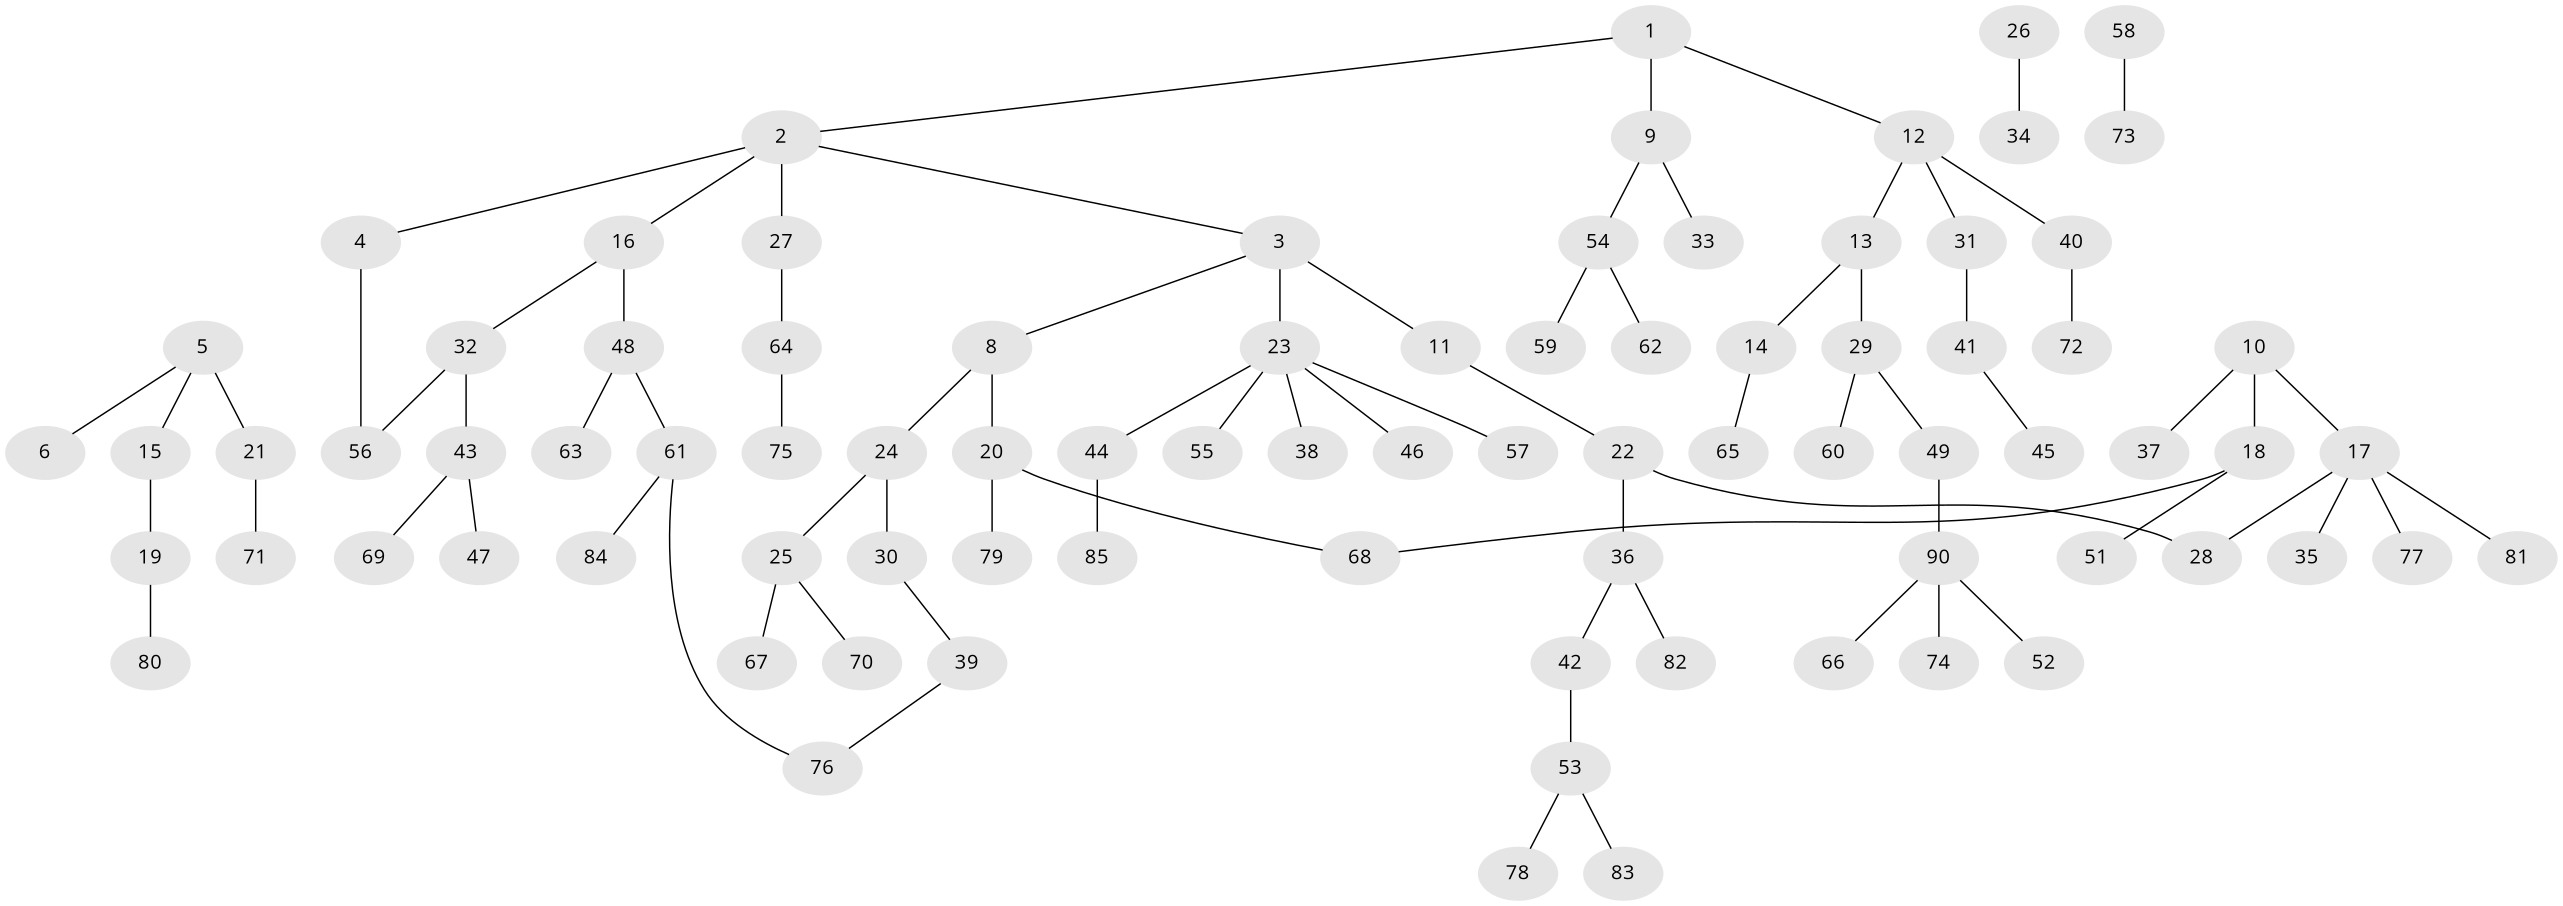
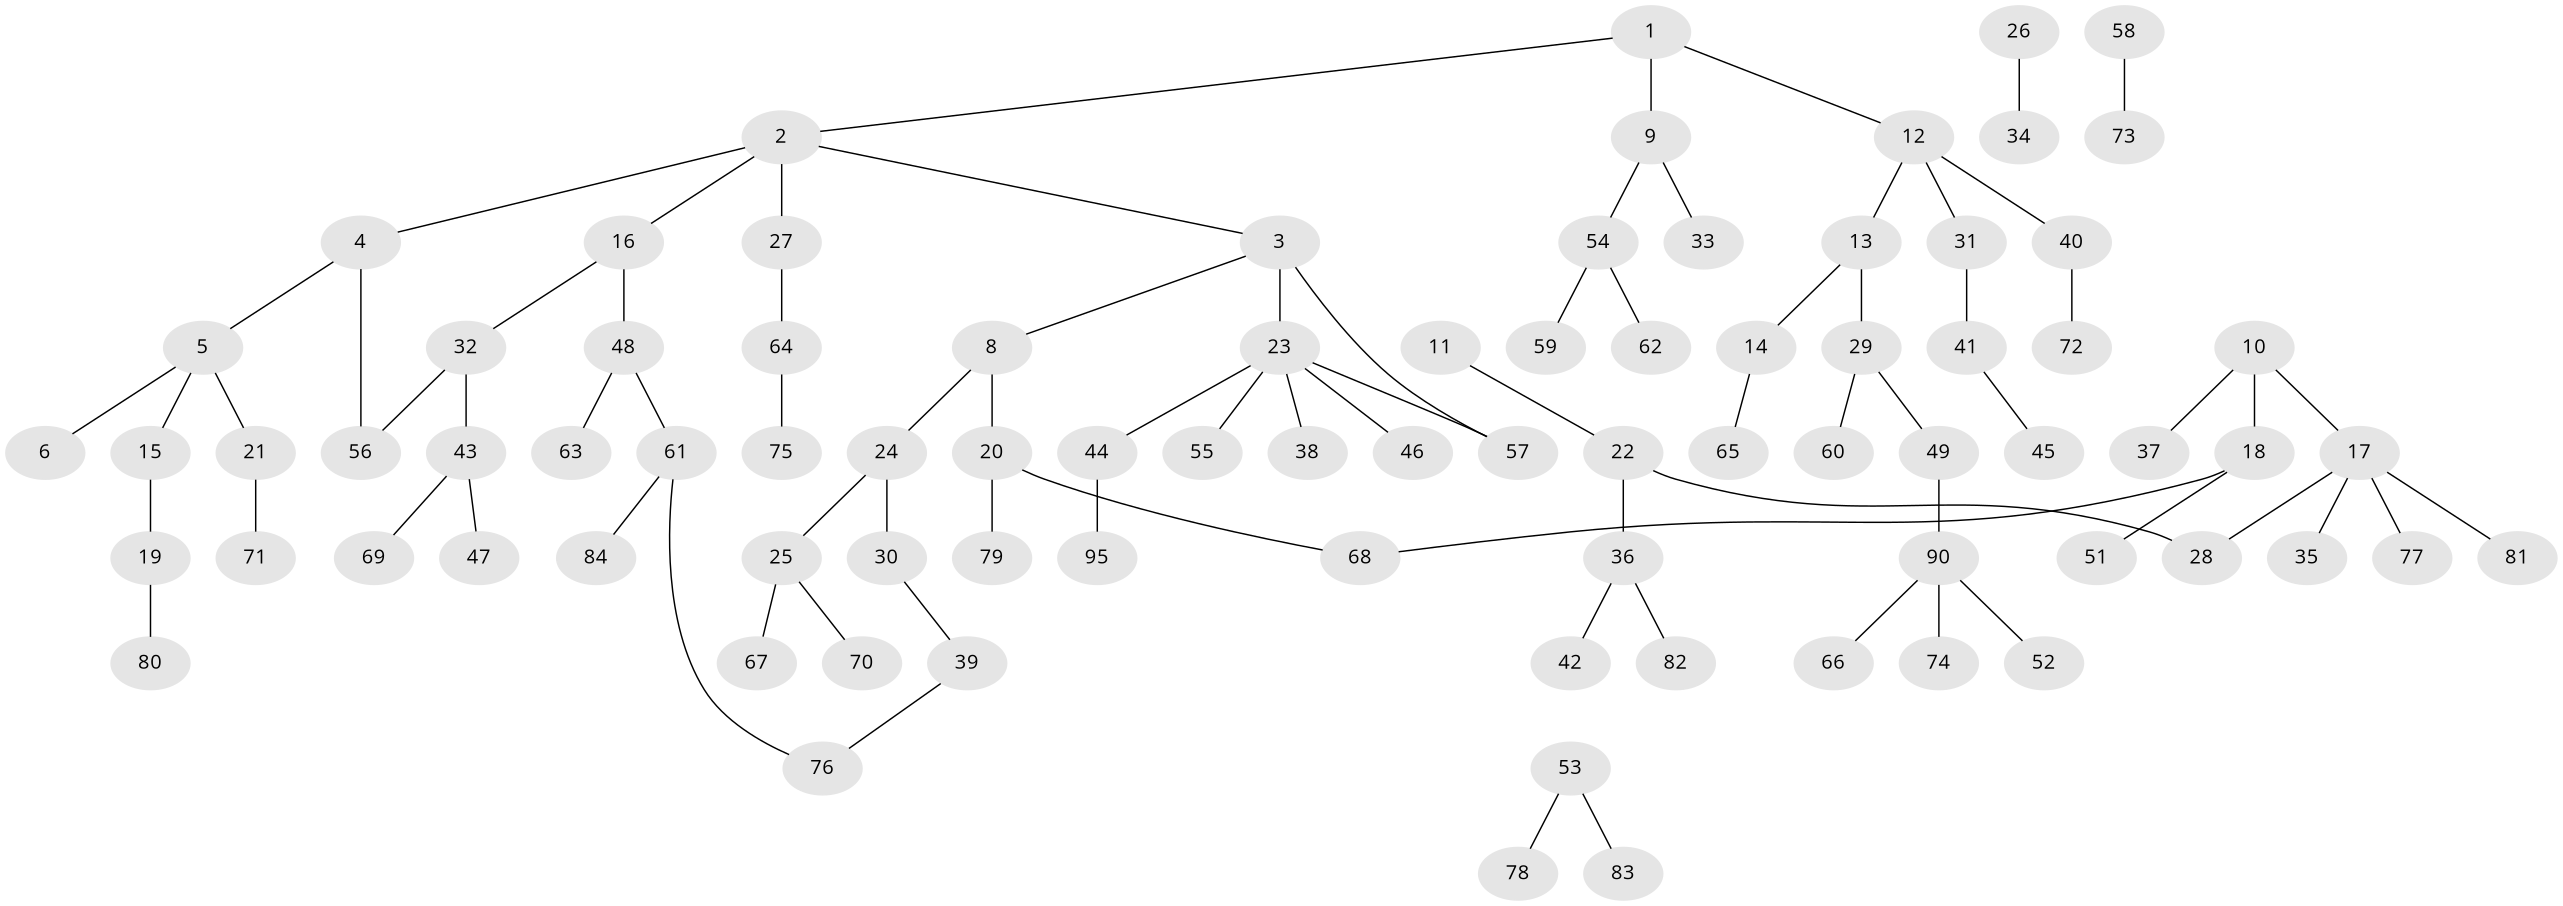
  graph {
    fontname="Open Sans"
    node [color=gray90 fontname="Open Sans" style=filled]
    edge [fontname="Open Sans"]
    1
    2
    9
    12
    3
    4
    16
    27
    33
    54
    13
    31
    40
    8
    11
    23
    5
    56
    32
    48
    64
    20
    24
    22
    38
    44
    46
    55
    57
    6
    15
    21
    19
    71
    10
    17
    18
    37
    68
    79
    25
    30
    59
    62
    28
    35
    77
    81
    51
    36
    14
    29
    26
    34
    41
    72
    65
    49
    60
    80
    43
    61
    63
    42
    82
-   85
+   85 [label=95]
    67
    70
    39
    75
    n71 [label=90]
    76
    45
    47
    69
    53
    78
    83
    84
    52
    66
    74
    58
    73
    1 -- 2
    1 -- 9
    1 -- 12
    2 -- 3
    2 -- 4
    2 -- 16
    2 -- 27
    9 -- 33
    9 -- 54
    12 -- 13
    12 -- 31
    12 -- 40
    3 -- 8
-   3 -- 11
+   3 -- 57
    3 -- 23
+   4 -- 5
    4 -- 56
    16 -- 32
    16 -- 48
    27 -- 64
    54 -- 59
    54 -- 62
    13 -- 14
    13 -- 29
    31 -- 41
    40 -- 72
    8 -- 20
    8 -- 24
    11 -- 22
    23 -- 38
    23 -- 44
    23 -- 46
    23 -- 55
    23 -- 57
    5 -- 6
    5 -- 15
    5 -- 21
    32 -- 56
    32 -- 43
    48 -- 61
    48 -- 63
    64 -- 75
    20 -- 68
    20 -- 79
    24 -- 25
    24 -- 30
    22 -- 28
    22 -- 36
    44 -- 85
    15 -- 19
    21 -- 71
    19 -- 80
    10 -- 17
    10 -- 18
    10 -- 37
    17 -- 28
    17 -- 35
    17 -- 77
    17 -- 81
    18 -- 68
    18 -- 51
    25 -- 67
    25 -- 70
    30 -- 39
    36 -- 42
    36 -- 82
    14 -- 65
    29 -- 49
    29 -- 60
    26 -- 34
    41 -- 45
    49 -- n71
    43 -- 47
    43 -- 69
    61 -- 76
    61 -- 84
-   42 -- 53
    39 -- 76
    n71 -- 52
    n71 -- 66
    n71 -- 74
    53 -- 78
    53 -- 83
    58 -- 73
  }
